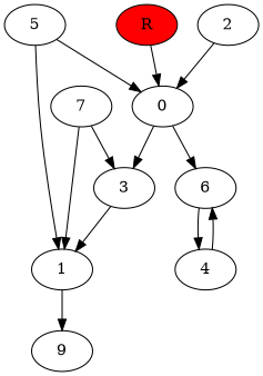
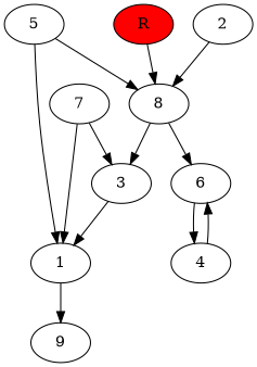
  digraph {
    1
    9
    3
    7
    4
    6
    5
-   8 [label=0]
+   8
    2
    R [fillcolor="#ff0000" style=filled]
    1 -> 9
    3 -> 1
    7 -> 1
    7 -> 3
    4 -> 6
    6 -> 4
    5 -> 1
    5 -> 8
    8 -> 3
    8 -> 6
    2 -> 8
    R -> 8
  }
